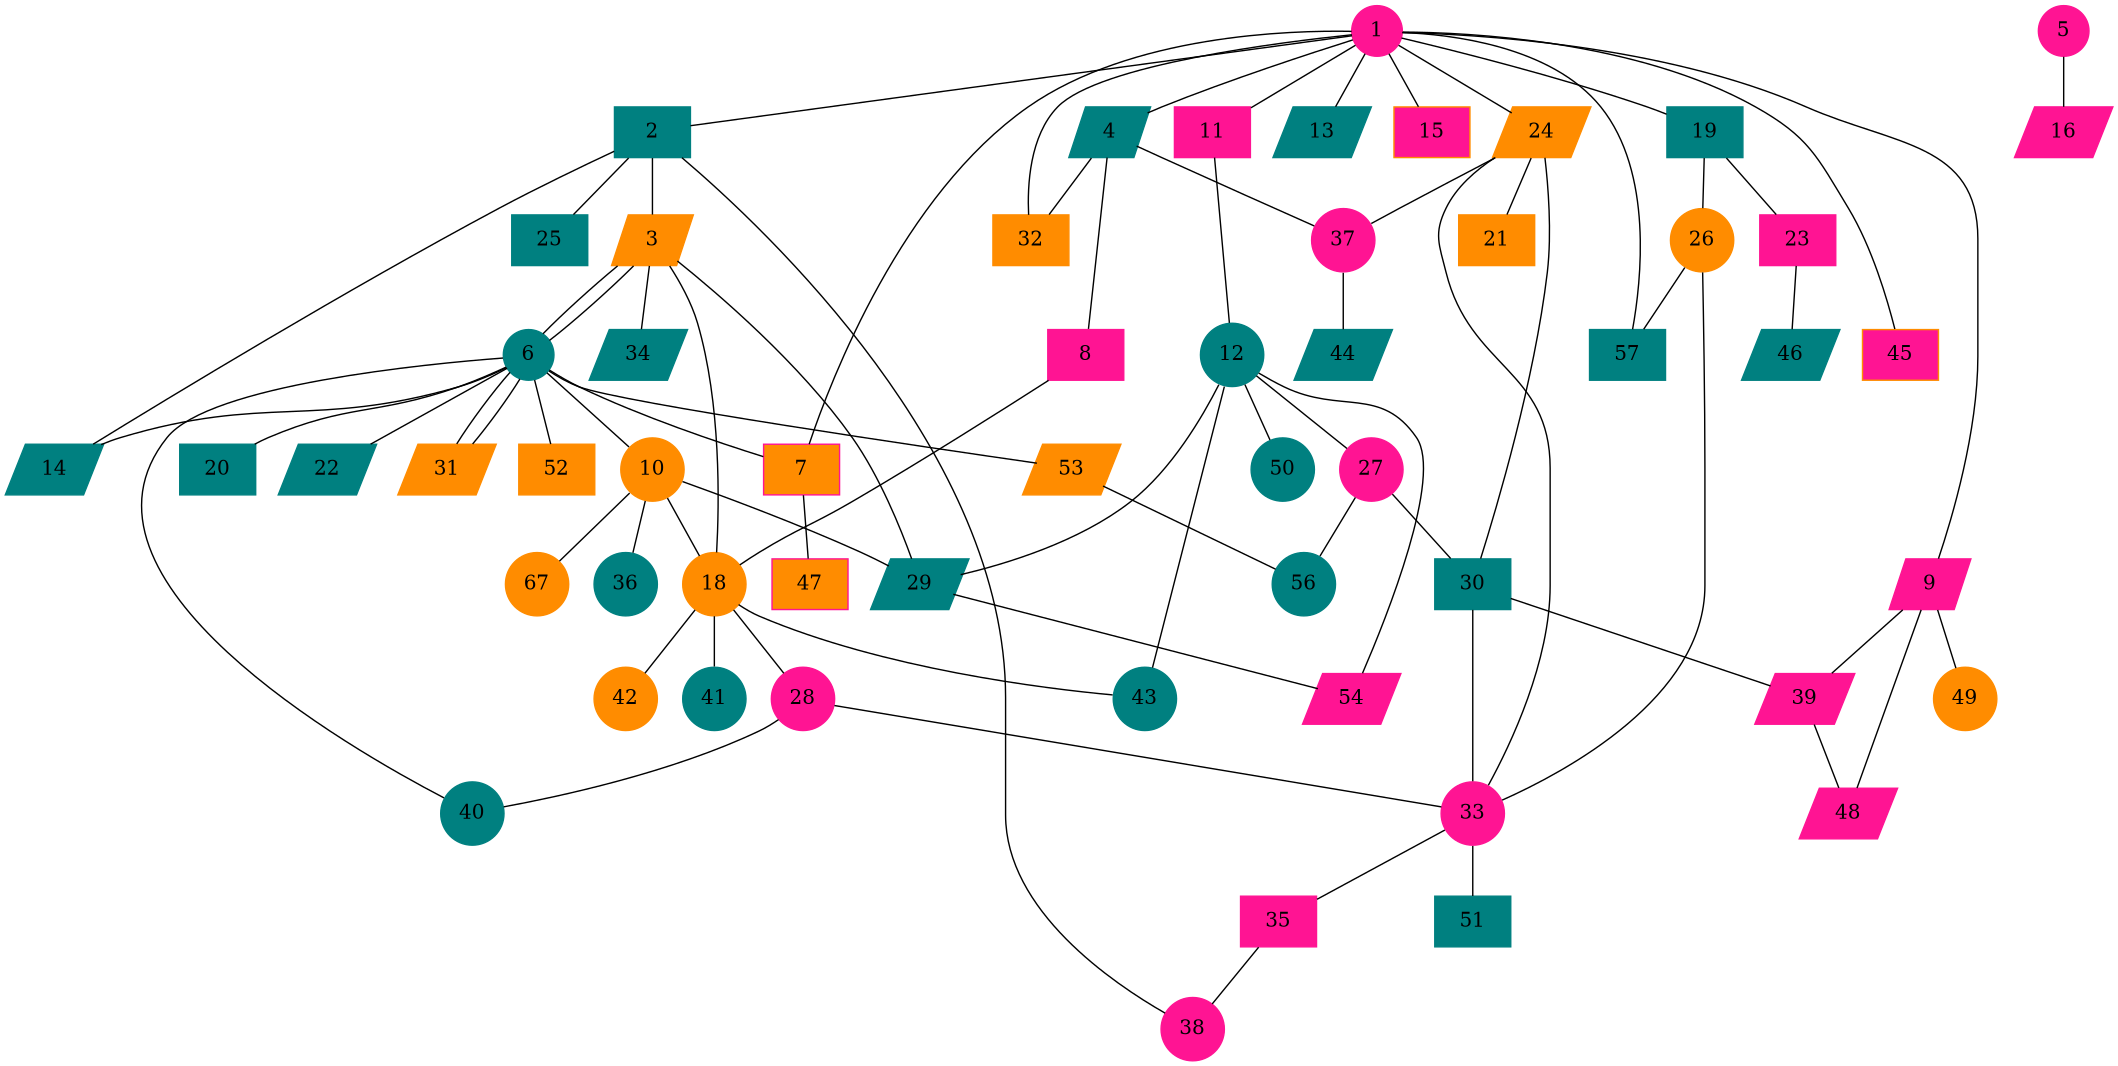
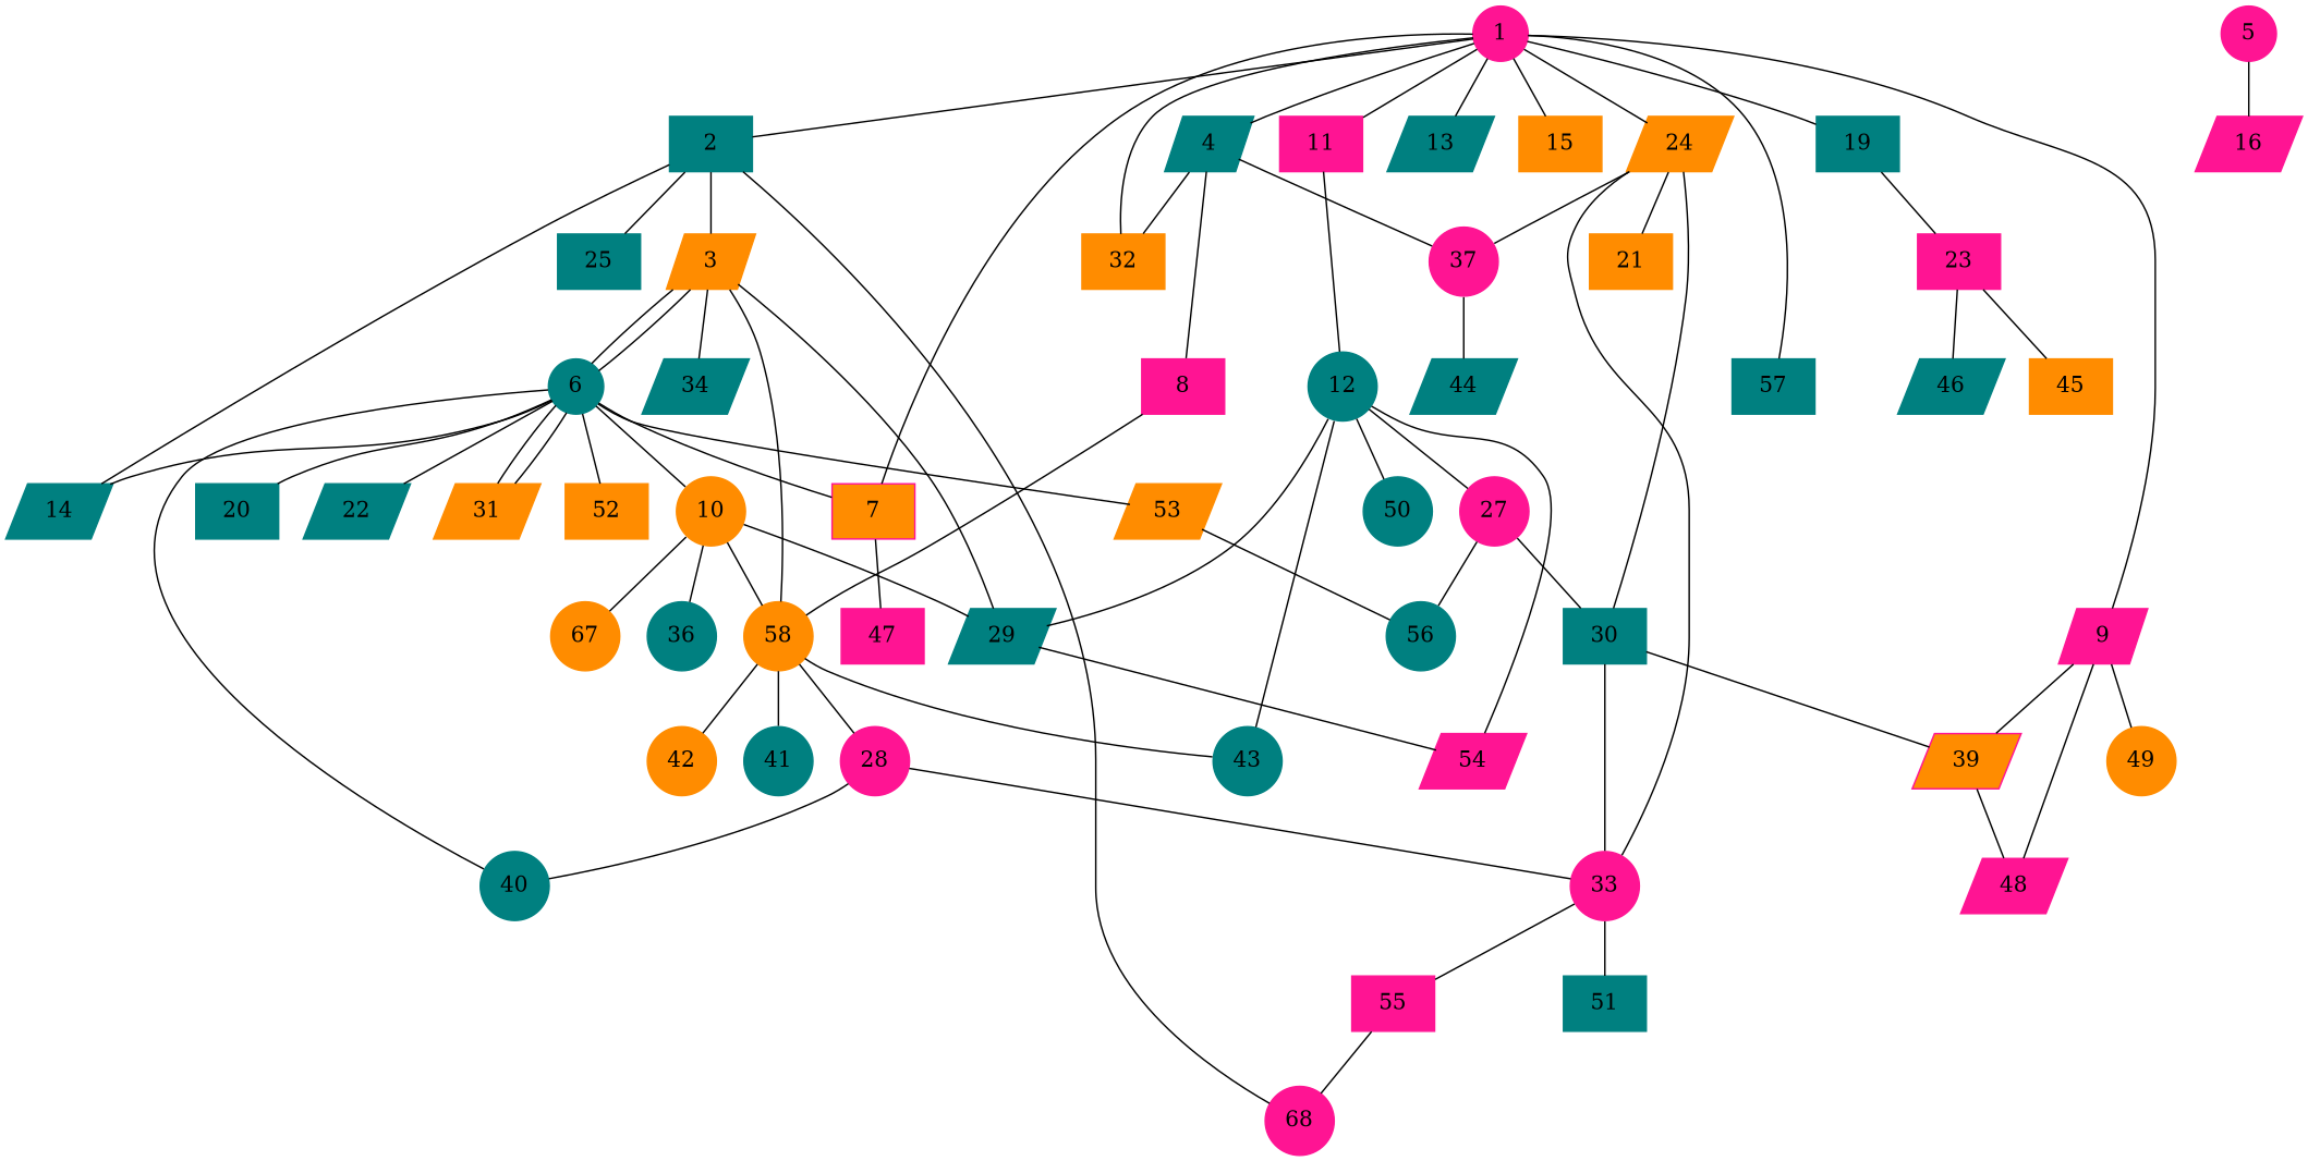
  graph {
    node [color=teal shape=circle style=filled]
    1 [color=deeppink]
    2 [shape=box]
    4 [shape=parallelogram]
    7 [color=deeppink fillcolor=darkorange shape=box]
    9 [color=deeppink shape=parallelogram]
    11 [color=deeppink shape=box]
    13 [shape=parallelogram]
-   15 [color=darkorange shape=box fillcolor=deeppink]
+   15 [color=darkorange shape=box]
    19 [shape=box]
    24 [color=darkorange shape=parallelogram]
    32 [color=darkorange shape=box]
-   45 [color=darkorange shape=box fillcolor=deeppink]
+   45 [color=darkorange shape=box]
    57 [shape=box]
    3 [color=darkorange shape=parallelogram]
    14 [shape=parallelogram]
    25 [shape=box]
-   38 [color=deeppink]
+   38 [color=deeppink label=68]
    8 [color=deeppink shape=box]
    37 [color=deeppink]
    5 [color=deeppink]
    16 [color=deeppink shape=parallelogram]
-   47 [color=deeppink shape=box fillcolor=darkorange]
-   39 [color=deeppink shape=parallelogram]
+   47 [color=deeppink shape=box]
+   39 [color=deeppink shape=parallelogram fillcolor=darkorange]
    48 [color=deeppink shape=parallelogram]
    49 [color=darkorange]
    12
    23 [color=deeppink shape=box]
-   26 [color=darkorange]
    21 [color=darkorange shape=box]
    30 [shape=box]
    33 [color=deeppink]
    6
-   18 [color=darkorange]
+   18 [color=darkorange label=58]
    29 [shape=parallelogram]
    34 [shape=parallelogram]
    10 [color=darkorange]
    20 [shape=box]
    22 [shape=parallelogram]
    31 [color=darkorange shape=parallelogram]
    40
    52 [color=darkorange shape=box]
    53 [color=darkorange shape=parallelogram]
    43
    28 [color=deeppink]
    41
    42 [color=darkorange]
    54 [color=deeppink shape=parallelogram]
    44 [shape=parallelogram]
    n49 [color=darkorange label=67]
    36
    56
    27 [color=deeppink]
    50
    46 [shape=parallelogram]
-   35 [color=deeppink shape=box]
+   35 [color=deeppink shape=box label=55]
    51 [shape=box]
    1 -- 2
    1 -- 4
    1 -- 7
    1 -- 9
    1 -- 11
    1 -- 13
    1 -- 15
    1 -- 19
    1 -- 24
    1 -- 32
-   1 -- 45
+   23 -- 45
    1 -- 57
    2 -- 3
    2 -- 14
    2 -- 25
    2 -- 38
    4 -- 32
    4 -- 8
    4 -- 37
    7 -- 47
    9 -- 39
    9 -- 48
    9 -- 49
    11 -- 12
    19 -- 23
-   19 -- 26
    24 -- 37
    24 -- 21
    24 -- 30
    24 -- 33
    3 -- 6
    3 -- 6
    3 -- 18
    3 -- 29
    3 -- 34
    8 -- 18
    37 -- 44
    5 -- 16
    39 -- 48
    12 -- 29
    12 -- 43
    12 -- 54
    12 -- 27
    12 -- 50
    23 -- 46
-   26 -- 57
-   26 -- 33
    30 -- 39
    30 -- 33
    33 -- 35
    33 -- 51
    6 -- 7
    6 -- 14
    6 -- 10
    6 -- 20
    6 -- 22
    6 -- 31
    6 -- 31
    6 -- 40
    6 -- 52
    6 -- 53
    18 -- 43
    18 -- 28
    18 -- 41
    18 -- 42
    29 -- 54
    10 -- 18
    10 -- 29
    10 -- n49
    10 -- 36
    53 -- 56
    28 -- 33
    28 -- 40
    27 -- 30
    27 -- 56
    35 -- 38
  }
